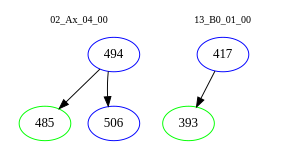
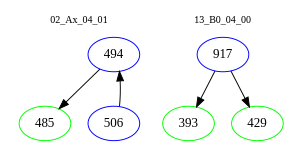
  digraph {
    fontname="Liberation Serif"
    node [color=blue fontname="Liberation Serif"]
    edge [color=black fontname="Liberation Serif"]
    n1 [label=494]
    n2 [color=green label=485]
    n3 [label=506]
-   n4 [label=417]
+   n4 [label=917]
    n5 [color=green label=393]
+   n6 [color=green label=429]
    subgraph cluster_1 {
      color=white
      fontsize=10
-     label="02_Ax_04_00"
+     label="02_Ax_04_01"
      n1
      n2
      n3
    }
    subgraph cluster_2 {
      color=white
      fontsize=10
-     label="13_B0_01_00"
+     label="13_B0_04_00"
      n4
      n5
+     n6
    }
    n1 -> n2
-   n1 -> n3
+   n3 -> n1
    n4 -> n5
+   n4 -> n6
  }
